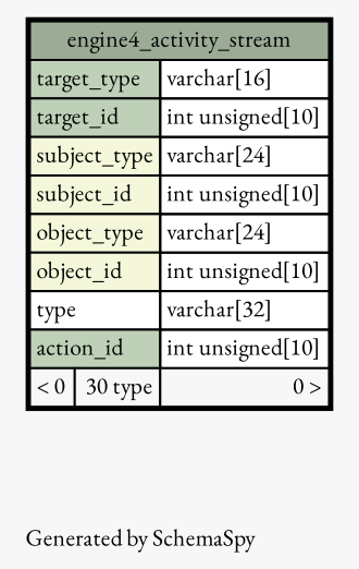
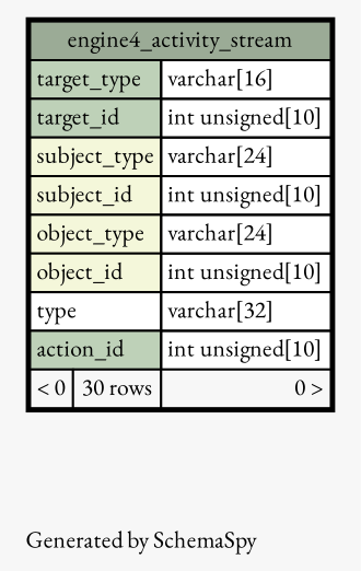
  digraph {
    bgcolor="#f7f7f7"
    fontname="EB Garamond"
    fontsize=11
    label="\nGenerated by SchemaSpy"
    labeljust=l
    nodesep=0.18
    rankdir=RL
    ranksep=0.46
-   n1 [fontname="EB Garamond" fontsize=11 label=<     <TABLE BORDER="2" CELLBORDER="1" CELLSPACING="0" BGCOLOR="#ffffff">       <TR><TD COLSPAN="3" BGCOLOR="#9bab96" ALIGN="CENTER">engine4_activity_stream</TD></TR>       <TR><TD PORT="target_type" COLSPAN="2" BGCOLOR="#bed1b8" ALIGN="LEFT">target_type</TD><TD PORT="target_type.type" ALIGN="LEFT">varchar[16]</TD></TR>       <TR><TD PORT="target_id" COLSPAN="2" BGCOLOR="#bed1b8" ALIGN="LEFT">target_id</TD><TD PORT="target_id.type" ALIGN="LEFT">int unsigned[10]</TD></TR>       <TR><TD PORT="subject_type" COLSPAN="2" BGCOLOR="#f4f7da" ALIGN="LEFT">subject_type</TD><TD PORT="subject_type.type" ALIGN="LEFT">varchar[24]</TD></TR>       <TR><TD PORT="subject_id" COLSPAN="2" BGCOLOR="#f4f7da" ALIGN="LEFT">subject_id</TD><TD PORT="subject_id.type" ALIGN="LEFT">int unsigned[10]</TD></TR>       <TR><TD PORT="object_type" COLSPAN="2" BGCOLOR="#f4f7da" ALIGN="LEFT">object_type</TD><TD PORT="object_type.type" ALIGN="LEFT">varchar[24]</TD></TR>       <TR><TD PORT="object_id" COLSPAN="2" BGCOLOR="#f4f7da" ALIGN="LEFT">object_id</TD><TD PORT="object_id.type" ALIGN="LEFT">int unsigned[10]</TD></TR>       <TR><TD PORT="type" COLSPAN="2" ALIGN="LEFT">type</TD><TD PORT="type.type" ALIGN="LEFT">varchar[32]</TD></TR>       <TR><TD PORT="action_id" COLSPAN="2" BGCOLOR="#bed1b8" ALIGN="LEFT">action_id</TD><TD PORT="action_id.type" ALIGN="LEFT">int unsigned[10]</TD></TR>       <TR><TD ALIGN="LEFT" BGCOLOR="#f7f7f7">&lt; 0</TD><TD ALIGN="RIGHT" BGCOLOR="#f7f7f7">30 type</TD><TD ALIGN="RIGHT" BGCOLOR="#f7f7f7">0 &gt;</TD></TR>     </TABLE>> shape=plaintext]
+   n1 [fontname="EB Garamond" fontsize=11 label=<     <TABLE BORDER="2" CELLBORDER="1" CELLSPACING="0" BGCOLOR="#ffffff">       <TR><TD COLSPAN="3" BGCOLOR="#9bab96" ALIGN="CENTER">engine4_activity_stream</TD></TR>       <TR><TD PORT="target_type" COLSPAN="2" BGCOLOR="#bed1b8" ALIGN="LEFT">target_type</TD><TD PORT="target_type.type" ALIGN="LEFT">varchar[16]</TD></TR>       <TR><TD PORT="target_id" COLSPAN="2" BGCOLOR="#bed1b8" ALIGN="LEFT">target_id</TD><TD PORT="target_id.type" ALIGN="LEFT">int unsigned[10]</TD></TR>       <TR><TD PORT="subject_type" COLSPAN="2" BGCOLOR="#f4f7da" ALIGN="LEFT">subject_type</TD><TD PORT="subject_type.type" ALIGN="LEFT">varchar[24]</TD></TR>       <TR><TD PORT="subject_id" COLSPAN="2" BGCOLOR="#f4f7da" ALIGN="LEFT">subject_id</TD><TD PORT="subject_id.type" ALIGN="LEFT">int unsigned[10]</TD></TR>       <TR><TD PORT="object_type" COLSPAN="2" BGCOLOR="#f4f7da" ALIGN="LEFT">object_type</TD><TD PORT="object_type.type" ALIGN="LEFT">varchar[24]</TD></TR>       <TR><TD PORT="object_id" COLSPAN="2" BGCOLOR="#f4f7da" ALIGN="LEFT">object_id</TD><TD PORT="object_id.type" ALIGN="LEFT">int unsigned[10]</TD></TR>       <TR><TD PORT="type" COLSPAN="2" ALIGN="LEFT">type</TD><TD PORT="type.type" ALIGN="LEFT">varchar[32]</TD></TR>       <TR><TD PORT="action_id" COLSPAN="2" BGCOLOR="#bed1b8" ALIGN="LEFT">action_id</TD><TD PORT="action_id.type" ALIGN="LEFT">int unsigned[10]</TD></TR>       <TR><TD ALIGN="LEFT" BGCOLOR="#f7f7f7">&lt; 0</TD><TD ALIGN="RIGHT" BGCOLOR="#f7f7f7">30 rows</TD><TD ALIGN="RIGHT" BGCOLOR="#f7f7f7">0 &gt;</TD></TR>     </TABLE>> shape=plaintext]
  }
